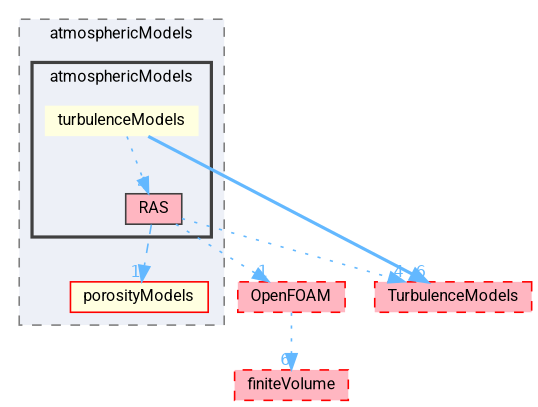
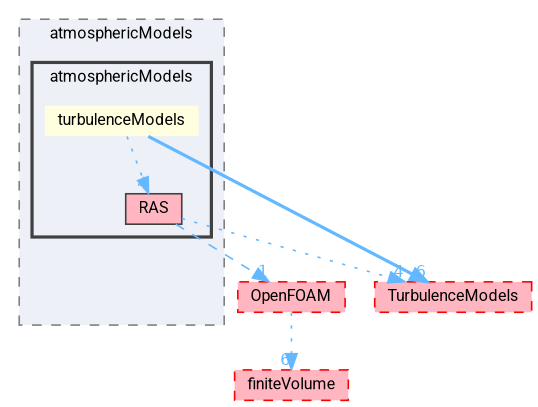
  digraph {
    compound=true
    fontname=Roboto
    node [fillcolor=lightpink fontname=Roboto fontsize=10 shape=box style=filled color=red]
    edge [color=steelblue1 fontcolor=steelblue1 fontname=Roboto fontsize=10 headlabel=4 labeldistance=1.5 labelfontname=Helvetica labelfontsize=10 style=dotted]
    n1 [fillcolor=lightyellow height=0.2 label=turbulenceModels shape=plaintext width=0.4 color=""]
    n2 [color=grey25 height=0.2 label=RAS width=0.4]
-   n3 [fillcolor=lightyellow height=0.2 label=porosityModels width=0.4]
    n4 [height=0.2 label=TurbulenceModels style="filled,dashed" width=0.4]
    n5 [height=0.2 label=OpenFOAM style="filled,dashed" width=0.4]
    n6 [height=0.2 label=finiteVolume style="filled,dashed" width=0.4]
    subgraph cluster_1 {
      bgcolor="#edf0f7"
      fontsize=10
      label=atmosphericModels
      pencolor=grey50
      style="filled,dashed"
-     n3
      subgraph cluster_2 {
        bgcolor="#edf0f7"
        fontsize=10
        label=atmosphericModels
        pencolor=grey25
        style="filled,bold"
        n1
        n2
      }
    }
    n1 -> n2
    n1 -> n4 [headlabel=6 style=bold]
-   n2 -> n3 [headlabel=1 style=dashed]
    n2 -> n4
-   n2 -> n5 [headlabel=1]
+   n2 -> n5 [headlabel=1 style=dashed]
    n5 -> n6 [headlabel=6]
  }
